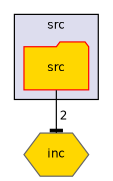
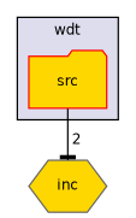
  digraph {
    compound=true
    node [fillcolor=gold fontname=Helvetica fontsize=10 style=filled]
    n1 [label=src pencolor=black shape=folder color=red]
    n2 [label=inc shape=hexagon color=gray40]
    subgraph cluster_1 {
      bgcolor="#ddddee"
      fontname=Helvetica
      fontsize=10
-     label=src
+     label=wdt
      pencolor=black
      n1
    }
    n1 -> n2 [headlabel=2 labeldistance=1.5 labelfontname=Helvetica labelfontsize=10 style=solid arrowhead=tee]
  }
